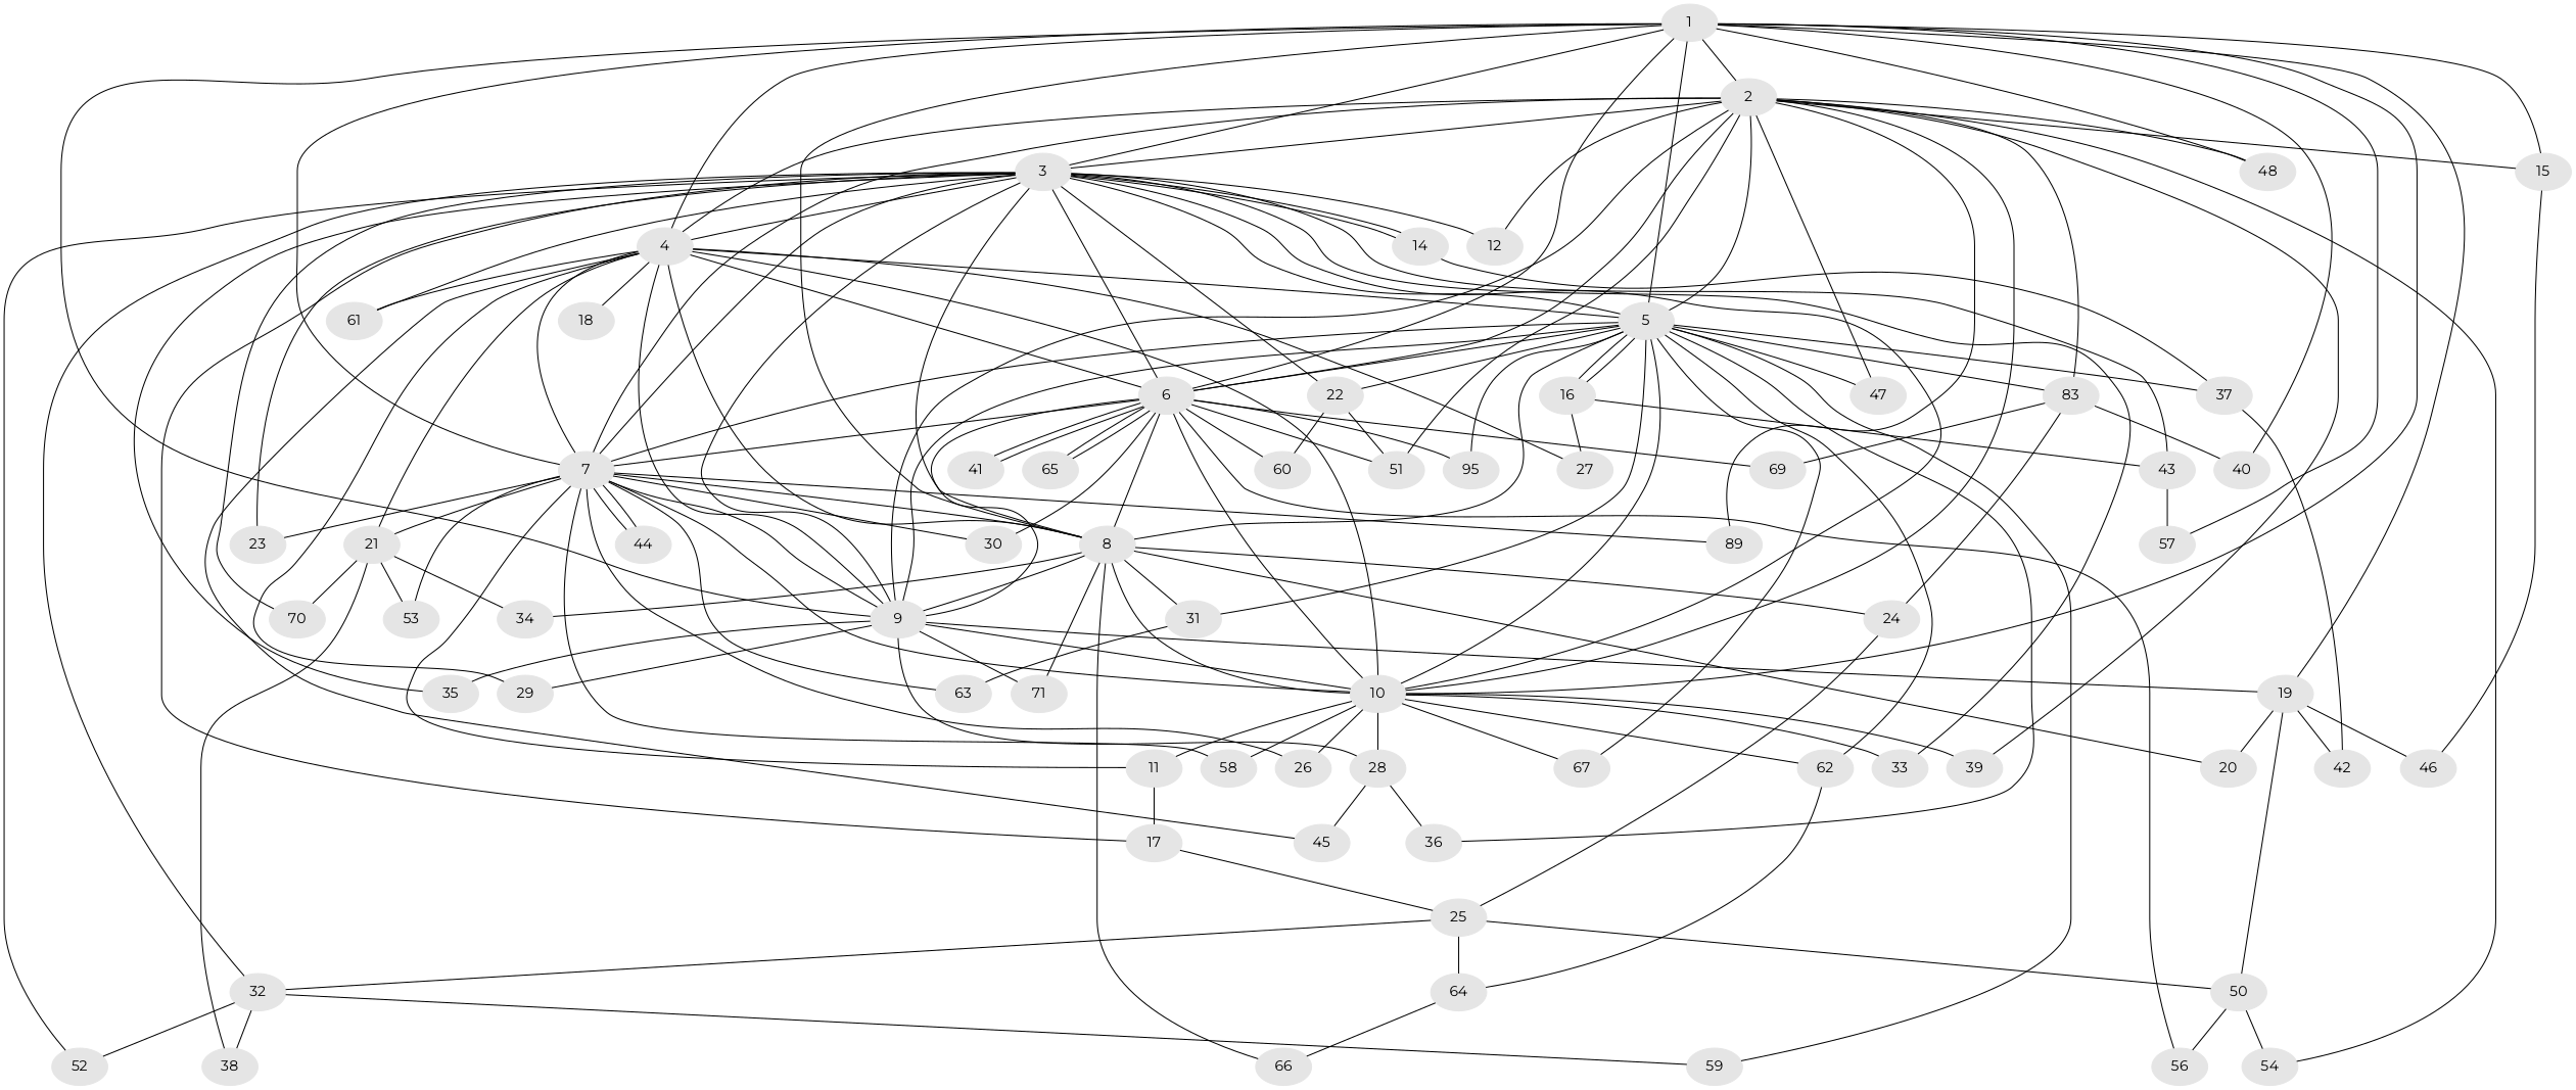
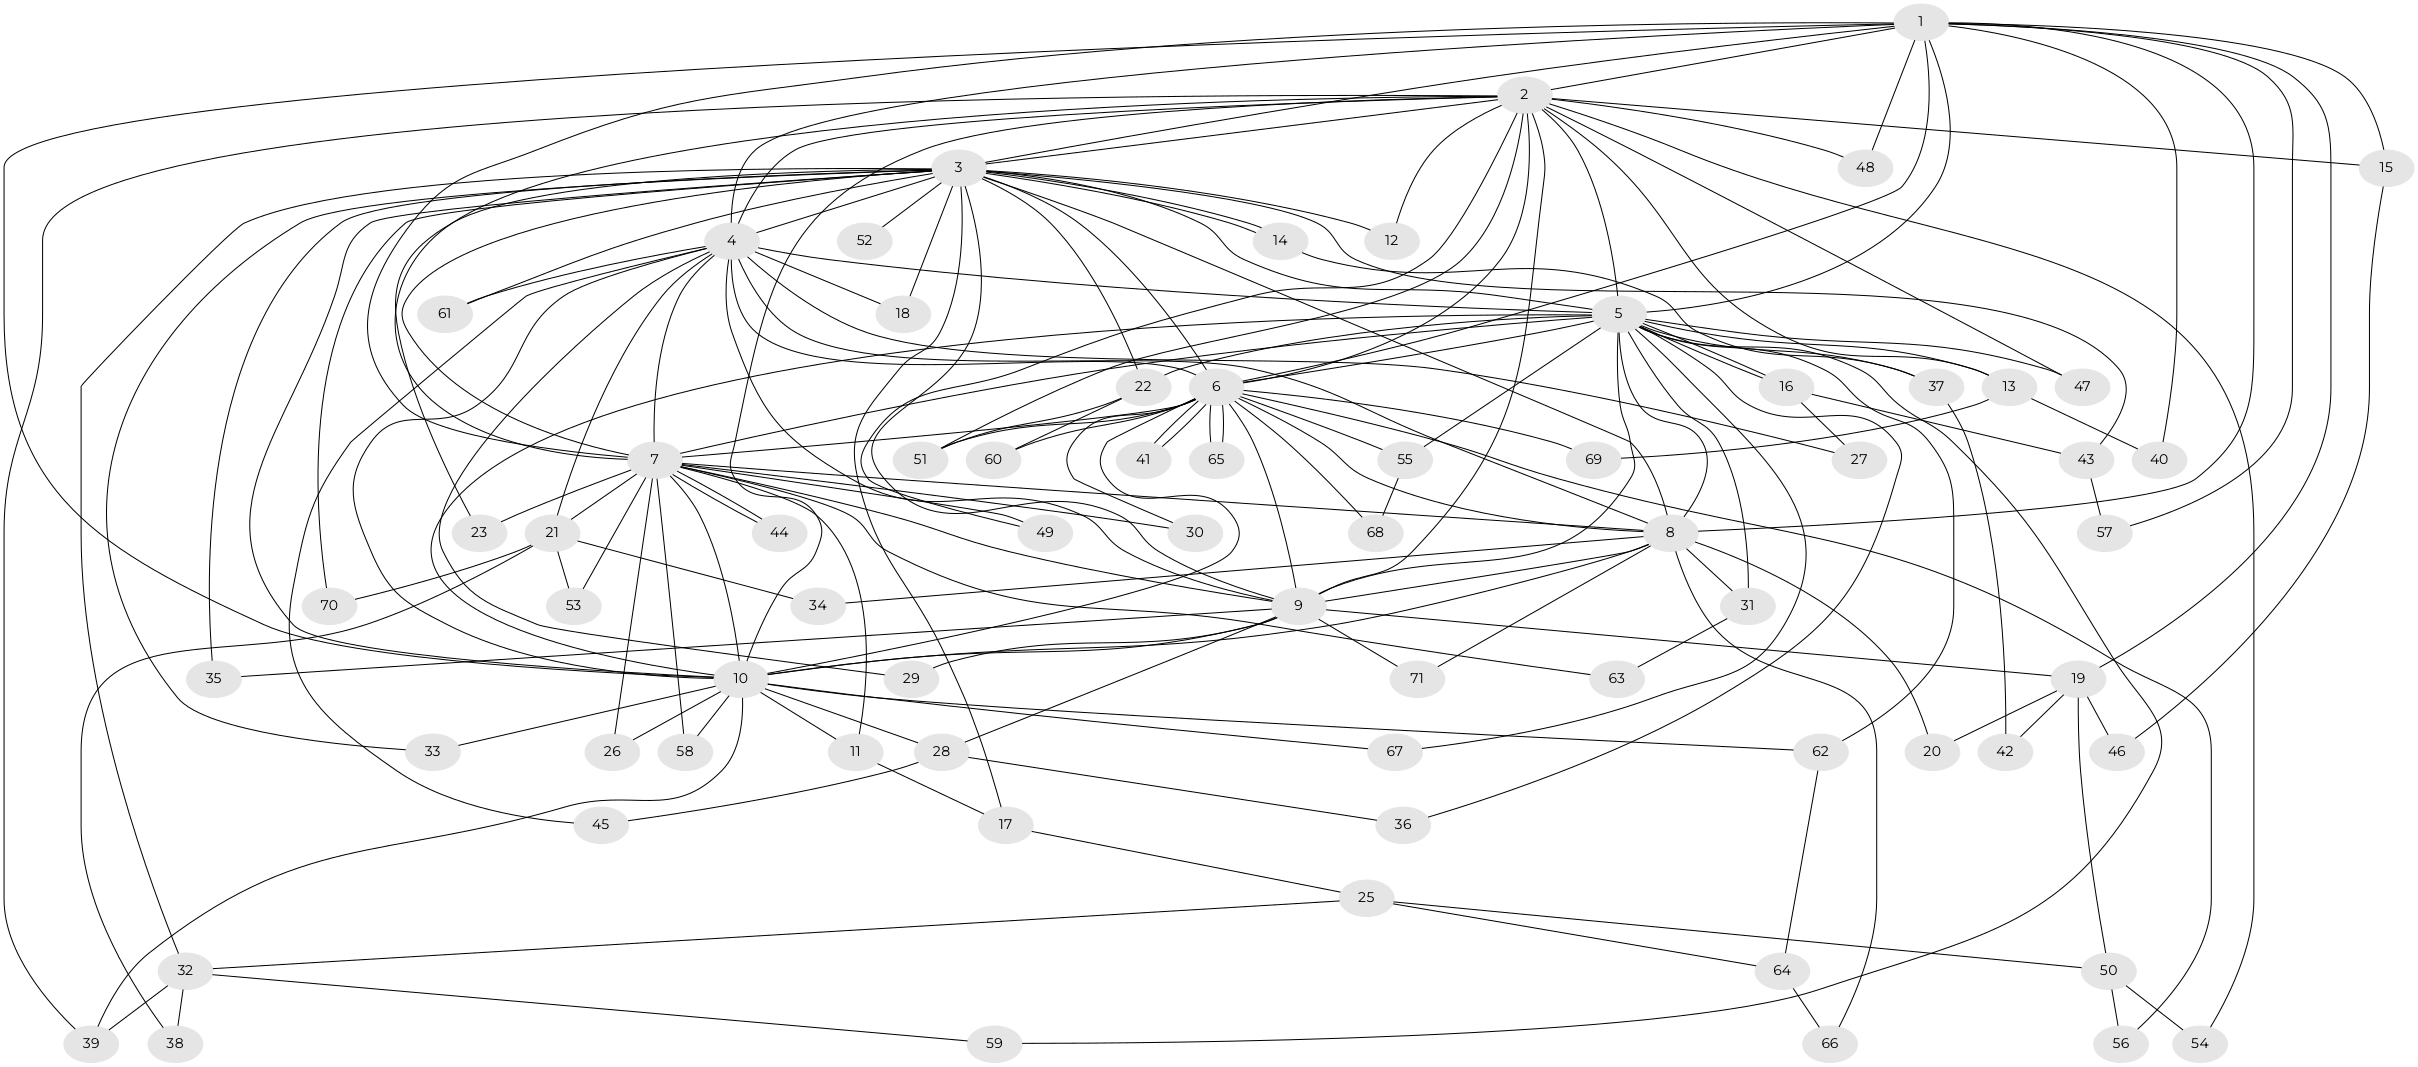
  graph {
    fontname=Montserrat
    node [color=gray90 fontname=Montserrat style=filled]
    edge [fontname=Montserrat]
    1
    2
    3
    4
    5
    6
    7
    8
    9
    10
    15
    19
    40
    48
    57
    12
-   13 [label=83]
+   13
    39
    47
-   49 [label=89]
+   49
    54
    51
    14
    17
    18
    22
    23
    32
    33
    35
    43
    52
    61
    70
    21
    27
    29
    45
    16
    31
    36
    37
-   55 [label=95]
+   55
    59
    62
    67
    30
    41
    56
    60
    65
+   68
    69
    11
    26
    44
    53
    58
    63
    20
-   24
    34
    66
    71
    28
    46
    42
    50
    25
    38
    64
    1 -- 2
    1 -- 3
    1 -- 4
    1 -- 5
    1 -- 6
    1 -- 7
    1 -- 8
-   1 -- 9
    1 -- 10
    1 -- 15
    1 -- 19
    1 -- 40
    1 -- 48
    1 -- 57
    2 -- 3
    2 -- 4
    2 -- 5
    2 -- 6
    2 -- 7
    2 -- 9
    2 -- 10
    2 -- 15
    2 -- 48
    2 -- 12
    2 -- 13
    2 -- 39
    2 -- 47
    2 -- 49
    2 -- 54
    2 -- 51
    3 -- 4
    3 -- 5
    3 -- 6
    3 -- 7
    3 -- 8
    3 -- 9
    3 -- 10
    3 -- 12
    3 -- 14
    3 -- 14
    3 -- 17
+   3 -- 18
    3 -- 22
    3 -- 23
    3 -- 32
    3 -- 33
    3 -- 35
    3 -- 43
    3 -- 52
    3 -- 61
    3 -- 70
    4 -- 5
    4 -- 6
    4 -- 7
    4 -- 8
    4 -- 9
    4 -- 10
    4 -- 18
    4 -- 61
    4 -- 21
    4 -- 27
    4 -- 29
    4 -- 45
    5 -- 6
    5 -- 7
    5 -- 8
    5 -- 9
    5 -- 10
    5 -- 13
    5 -- 47
    5 -- 22
    5 -- 16
    5 -- 16
    5 -- 31
    5 -- 36
    5 -- 37
    5 -- 55
    5 -- 59
    5 -- 62
    5 -- 67
    6 -- 7
    6 -- 8
    6 -- 9
    6 -- 10
    6 -- 51
    6 -- 55
    6 -- 30
    6 -- 41
    6 -- 41
    6 -- 56
    6 -- 60
    6 -- 65
    6 -- 65
+   6 -- 68
    6 -- 69
    7 -- 8
    7 -- 9
    7 -- 10
    7 -- 49
    7 -- 23
    7 -- 21
    7 -- 30
    7 -- 11
    7 -- 26
    7 -- 44
    7 -- 44
    7 -- 53
    7 -- 58
    7 -- 63
    8 -- 9
    8 -- 10
    8 -- 31
    8 -- 20
-   8 -- 24
    8 -- 34
    8 -- 66
    8 -- 71
    9 -- 10
    9 -- 19
    9 -- 35
    9 -- 29
    9 -- 71
    9 -- 28
    10 -- 39
    10 -- 33
    10 -- 62
    10 -- 67
    10 -- 11
    10 -- 26
    10 -- 58
    10 -- 28
    15 -- 46
    19 -- 20
    19 -- 46
    19 -- 42
    19 -- 50
    13 -- 40
    13 -- 69
-   13 -- 24
    14 -- 37
    17 -- 25
    22 -- 51
    22 -- 60
-   32 -- 52
+   32 -- 39
    32 -- 59
    32 -- 38
    43 -- 57
    21 -- 70
    21 -- 53
    21 -- 34
    21 -- 38
    16 -- 43
    16 -- 27
    31 -- 63
    37 -- 42
+   55 -- 68
    62 -- 64
    11 -- 17
-   24 -- 25
    28 -- 45
    28 -- 36
    50 -- 54
    50 -- 56
    25 -- 32
    25 -- 50
    25 -- 64
    64 -- 66
  }
